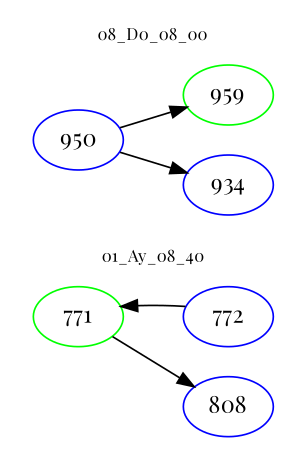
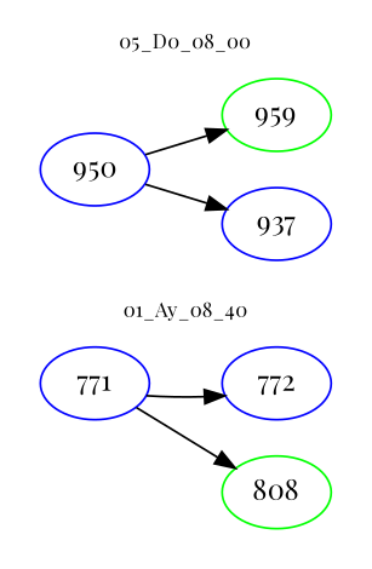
  digraph {
    fontname="Playfair Display"
    rankdir=LR
    node [color=blue fontname="Playfair Display"]
    edge [color=black fontname="Playfair Display"]
-   n1 [color=green label=771]
-   n2 [label=808]
+   n1 [label=771]
+   n2 [color=green label=808]
    n3 [label=772]
    n4 [label=950]
-   n5 [label=934]
+   n5 [label=937]
    n6 [color=green label=959]
    subgraph cluster_1 {
      color=white
      fontsize=10
      label="01_Ay_08_40"
      n1
      n2
      n3
    }
    subgraph cluster_2 {
      color=white
      fontsize=10
-     label="08_D0_08_00"
+     label="05_D0_08_00"
      n4
      n5
      n6
    }
    n1 -> n2
-   n3 -> n1
+   n1 -> n3
    n4 -> n5
    n4 -> n6
  }
